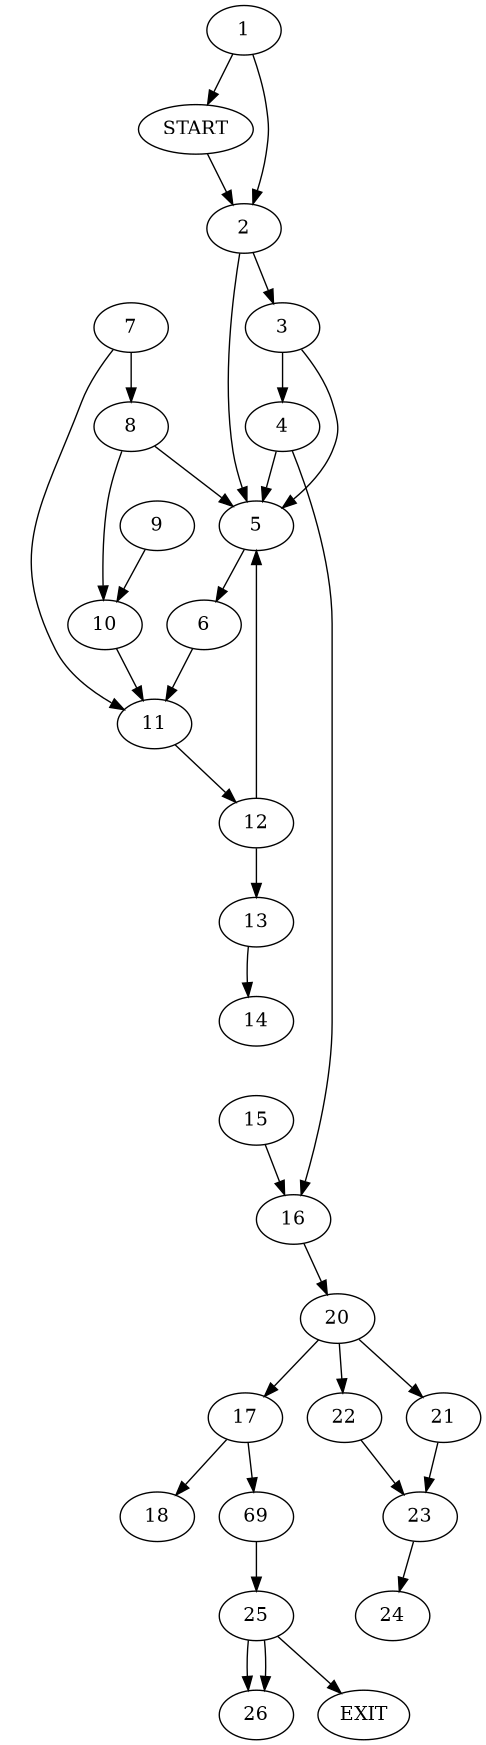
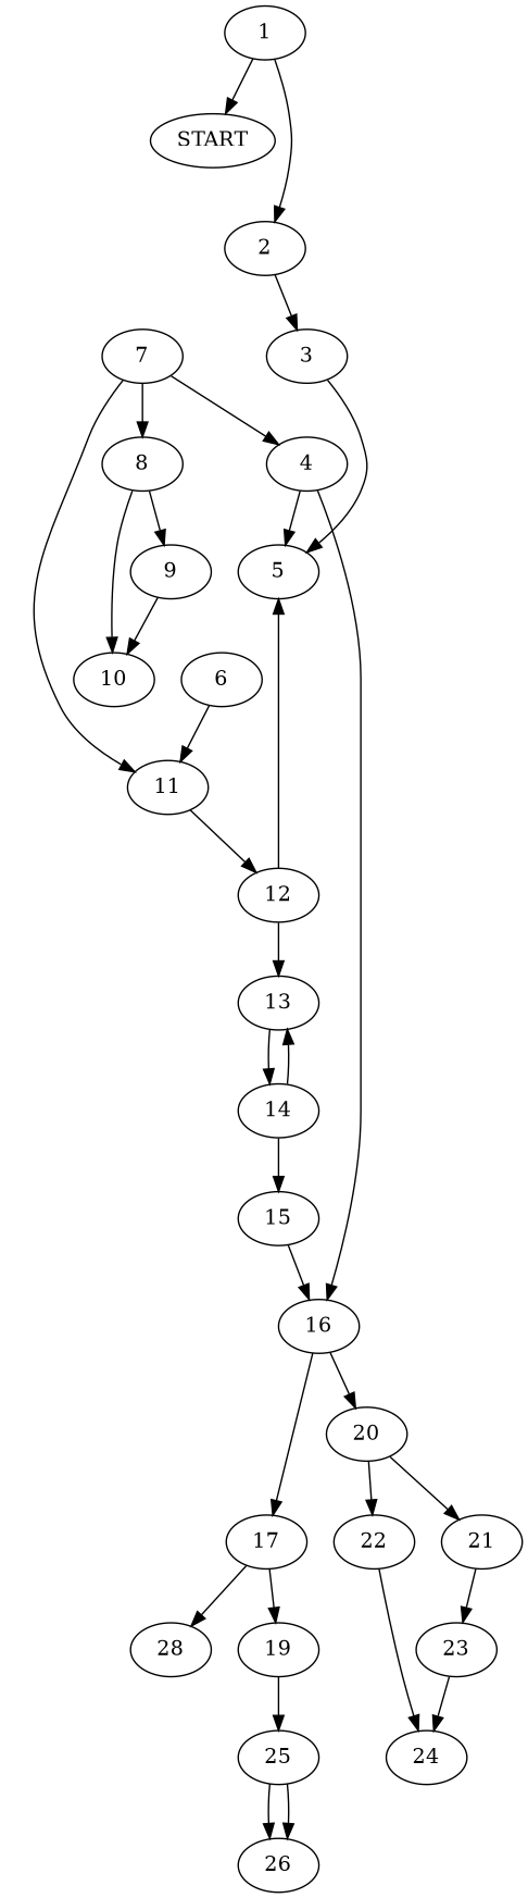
  digraph {
    n1 [label=START]
    2
    1
    3
    5
    4
    6
    16
    17
    20
    11
    12
    13
    7
    8
    9
    10
    14
    15
-   18
-   19 [label=69]
+   18 [label=28]
+   19
    21
    22
    25
    26
-   n26 [label=EXIT]
    23
    24
-   n1 -> 2
    2 -> 3
-   2 -> 5
    1 -> n1
    1 -> 2
    3 -> 5
-   3 -> 4
-   5 -> 6
+   7 -> 4
    4 -> 5
    4 -> 16
    6 -> 11
-   20 -> 17
+   16 -> 17
    16 -> 20
    17 -> 18
    17 -> 19
    20 -> 21
    20 -> 22
    11 -> 12
    12 -> 5
    12 -> 13
    13 -> 14
    7 -> 11
    7 -> 8
-   8 -> 5
+   8 -> 9
    8 -> 10
    9 -> 10
-   10 -> 11
+   14 -> 13
+   14 -> 15
    15 -> 16
    19 -> 25
    21 -> 23
-   22 -> 23
+   22 -> 24
    25 -> 26
    25 -> 26 [tailport=s2]
-   25 -> n26
    23 -> 24
  }
